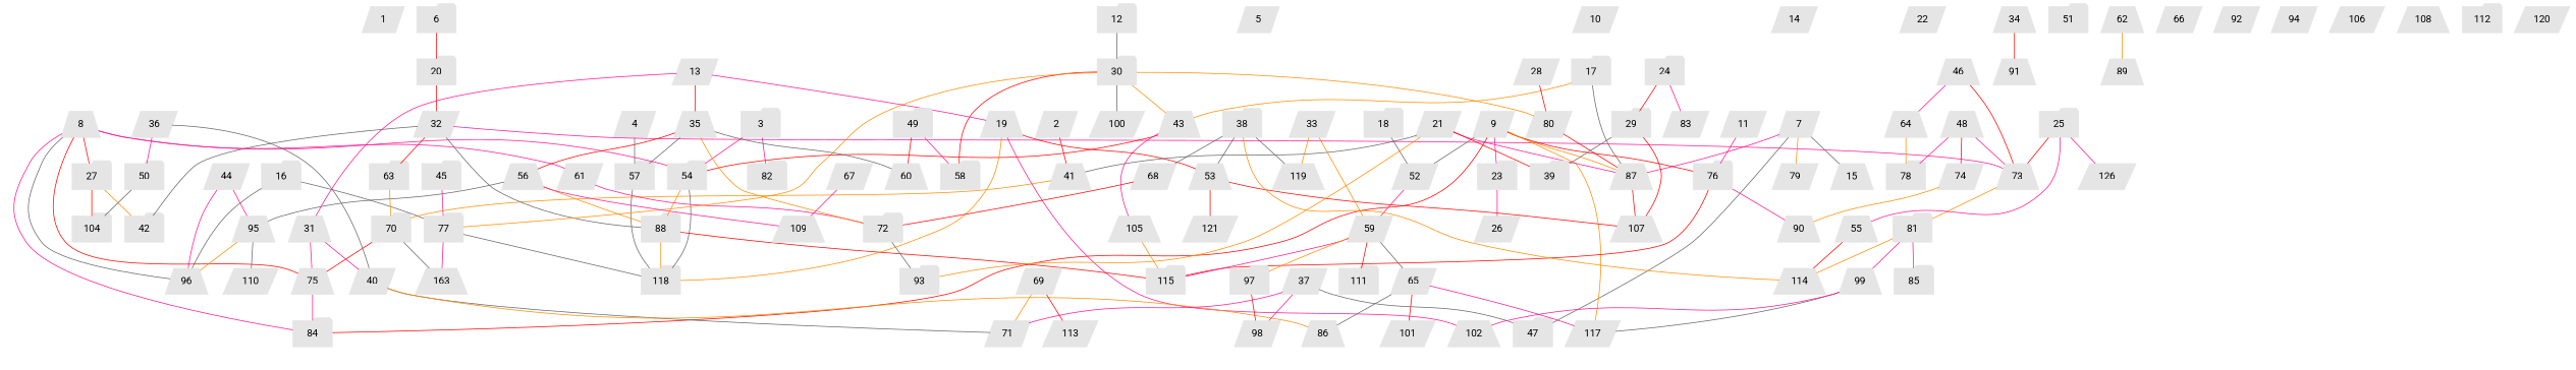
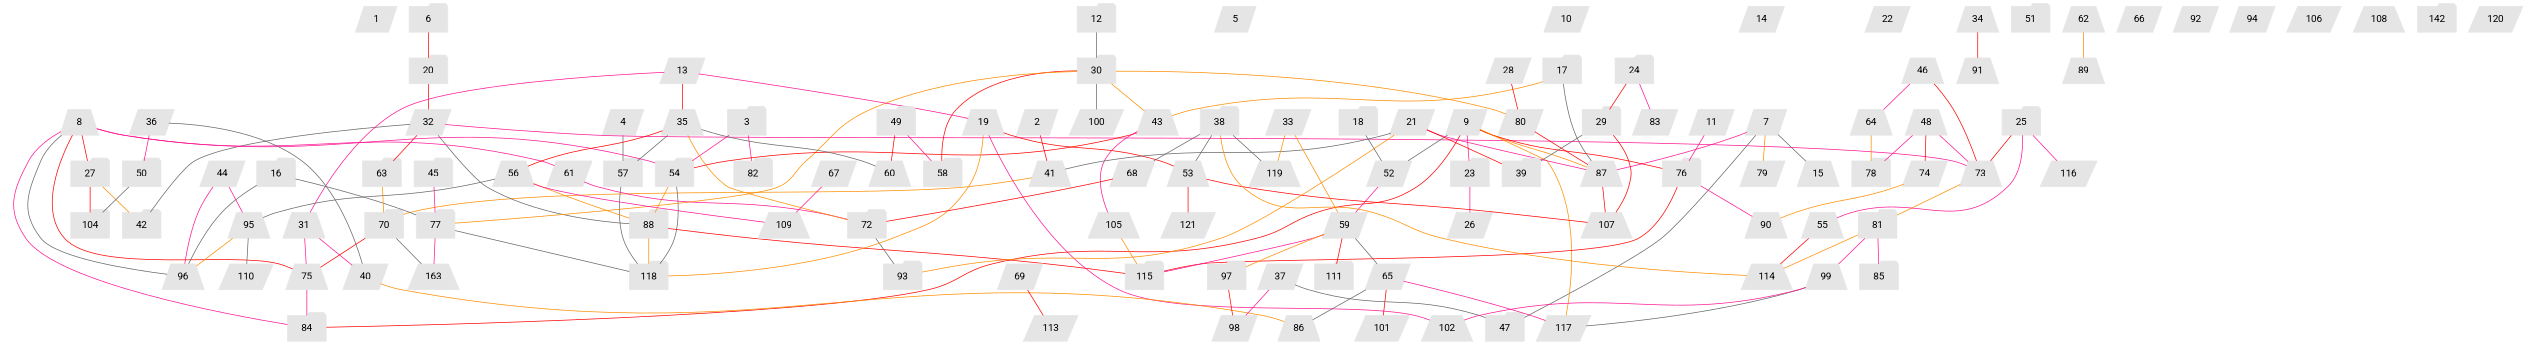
  graph {
    fontname=Roboto
    node [color=gray90 fontname=Roboto shape=parallelogram style=filled]
    edge [color=deeppink fontname=Roboto]
    1
    41 [shape=trapezium]
    2
    70 [shape=folder]
    3 [shape=folder]
    54 [shape=folder]
    82 [shape=folder]
    118 [shape=folder]
    88 [shape=folder]
    57 [shape=folder]
    4
    5
    6 [shape=folder]
    20 [shape=folder]
    32
    15 [shape=trapezium]
    7
    47 [shape=folder]
    79
    87 [shape=trapezium]
    107 [shape=trapezium]
    8 [shape=trapezium]
    27 [shape=folder]
    61
    75 [shape=trapezium]
    84 [shape=folder]
    96 [shape=trapezium]
    42 [shape=folder]
    104 [shape=folder]
    72 [shape=folder]
    9
    23 [shape=folder]
    52
    76 [shape=folder]
    117
    26
    59
    115 [shape=folder]
    90 [shape=trapezium]
    10
    11
    12 [shape=folder]
    30 [shape=folder]
    58 [shape=folder]
    77 [shape=folder]
    43 [shape=trapezium]
    80
    100
    19 [shape=trapezium]
    13
    31 [shape=trapezium]
    35 [shape=trapezium]
    53 [shape=trapezium]
    102 [shape=trapezium]
    40
    60 [shape=trapezium]
    56 [shape=trapezium]
    14
    16 [shape=folder]
    n60 [label=163 shape=trapezium]
    17 [shape=folder]
    105 [shape=trapezium]
    18 [shape=folder]
    121
    73 [shape=trapezium]
    63 [shape=folder]
    21
    39 [shape=folder]
    93 [shape=folder]
    22
    24 [shape=folder]
    29 [shape=folder]
    83
    25 [shape=folder]
    55 [shape=trapezium]
-   116 [label=126]
+   116
    114 [shape=trapezium]
    81 [shape=folder]
    28
-   71
    86 [shape=trapezium]
    33
    119 [shape=trapezium]
    65
    97 [shape=folder]
    111 [shape=folder]
    34 [shape=trapezium]
    91 [shape=trapezium]
    95 [shape=trapezium]
    109 [shape=trapezium]
    36
    50 [shape=folder]
    37
    98
    38 [shape=folder]
    68
    44
    110
    45 [shape=folder]
    46 [shape=trapezium]
    64 [shape=trapezium]
    78 [shape=folder]
    48 [shape=trapezium]
    74
    49 [shape=folder]
    51 [shape=folder]
    101
    62 [shape=trapezium]
    89 [shape=trapezium]
    66
    67
    69
    113
    85 [shape=folder]
    99 [shape=trapezium]
    92
    94
    106
    108 [shape=trapezium]
-   112 [shape=folder]
+   112 [shape=folder label=142]
    120
    41 -- 70 [color=darkorange]
    2 -- 41 [color=red]
    70 -- 75 [color=red]
    70 -- n60 [color=gray40]
    3 -- 54
    3 -- 82
    54 -- 118 [color=gray40]
    54 -- 88 [color=darkorange]
    88 -- 118 [color=darkorange]
    88 -- 115 [color=red]
    57 -- 118 [color=gray40]
    4 -- 57 [color=gray40]
    6 -- 20 [color=red]
    20 -- 32 [color=red]
    32 -- 88 [color=gray40]
    32 -- 42 [color=gray40]
    32 -- 73
    32 -- 63 [color=red]
    7 -- 15 [color=gray40]
    7 -- 47 [color=gray40]
    7 -- 79 [color=darkorange]
    7 -- 87
    87 -- 107 [color=red]
    8 -- 54
    8 -- 27 [color=red]
    8 -- 61
    8 -- 75 [color=red]
    8 -- 84
    8 -- 96 [color=gray40]
    27 -- 42 [color=darkorange]
    27 -- 104 [color=red]
    61 -- 72
    75 -- 84
    72 -- 93 [color=gray40]
    9 -- 87 [color=darkorange]
    9 -- 84 [color=red]
    9 -- 23
    9 -- 52 [color=gray40]
    9 -- 76 [color=red]
    9 -- 117 [color=darkorange]
    23 -- 26
    52 -- 59
    76 -- 115 [color=red]
    76 -- 90
    59 -- 115
    59 -- 65 [color=gray40]
    59 -- 97 [color=darkorange]
    59 -- 111 [color=red]
    11 -- 76
    12 -- 30 [color=gray40]
    30 -- 58 [color=red]
    30 -- 77 [color=darkorange]
    30 -- 43 [color=darkorange]
    30 -- 80 [color=darkorange]
    30 -- 100 [color=gray40]
    77 -- 118 [color=gray40]
    77 -- n60
    43 -- 54 [color=red]
    43 -- 105
    80 -- 87 [color=red]
    19 -- 118 [color=darkorange]
    19 -- 53 [color=red]
    19 -- 102
    13 -- 19
    13 -- 31
    13 -- 35 [color=red]
    31 -- 75
    31 -- 40
    35 -- 57 [color=gray40]
    35 -- 72 [color=darkorange]
    35 -- 60 [color=gray40]
    35 -- 56 [color=red]
    53 -- 107 [color=red]
    53 -- 121 [color=red]
-   40 -- 71 [color=gray40]
    40 -- 86 [color=darkorange]
    56 -- 88 [color=darkorange]
    56 -- 95 [color=gray40]
    56 -- 109
    16 -- 96 [color=gray40]
    16 -- 77 [color=gray40]
    17 -- 87 [color=gray40]
    17 -- 43 [color=darkorange]
    105 -- 115 [color=darkorange]
    18 -- 52 [color=gray40]
    73 -- 81 [color=darkorange]
    63 -- 70 [color=darkorange]
    21 -- 41 [color=gray40]
    21 -- 87
    21 -- 39 [color=red]
    21 -- 93 [color=darkorange]
    24 -- 29 [color=red]
    24 -- 83
    29 -- 107 [color=red]
    29 -- 39 [color=gray40]
    25 -- 73 [color=red]
    25 -- 55
    25 -- 116
    55 -- 114 [color=red]
    81 -- 114 [color=darkorange]
    81 -- 85
    81 -- 99
    28 -- 80 [color=red]
    33 -- 59 [color=darkorange]
    33 -- 119 [color=darkorange]
    65 -- 117
    65 -- 86 [color=gray40]
    65 -- 101 [color=red]
    97 -- 98 [color=red]
    34 -- 91 [color=red]
    95 -- 96 [color=darkorange]
    95 -- 110 [color=gray40]
    36 -- 40 [color=gray40]
    36 -- 50
    50 -- 104 [color=gray40]
    37 -- 47 [color=gray40]
-   37 -- 71
    37 -- 98
    38 -- 53 [color=gray40]
    38 -- 114 [color=darkorange]
    38 -- 119 [color=gray40]
    38 -- 68 [color=gray40]
    68 -- 72 [color=red]
    44 -- 96
    44 -- 95
    45 -- 77
    46 -- 73 [color=red]
    46 -- 64
    64 -- 78 [color=darkorange]
    48 -- 73
    48 -- 78
    48 -- 74 [color=red]
    74 -- 90 [color=darkorange]
    49 -- 58
    49 -- 60 [color=red]
    62 -- 89 [color=darkorange]
    67 -- 109
-   69 -- 71 [color=darkorange]
    69 -- 113 [color=red]
    99 -- 117 [color=gray40]
    99 -- 102
  }
